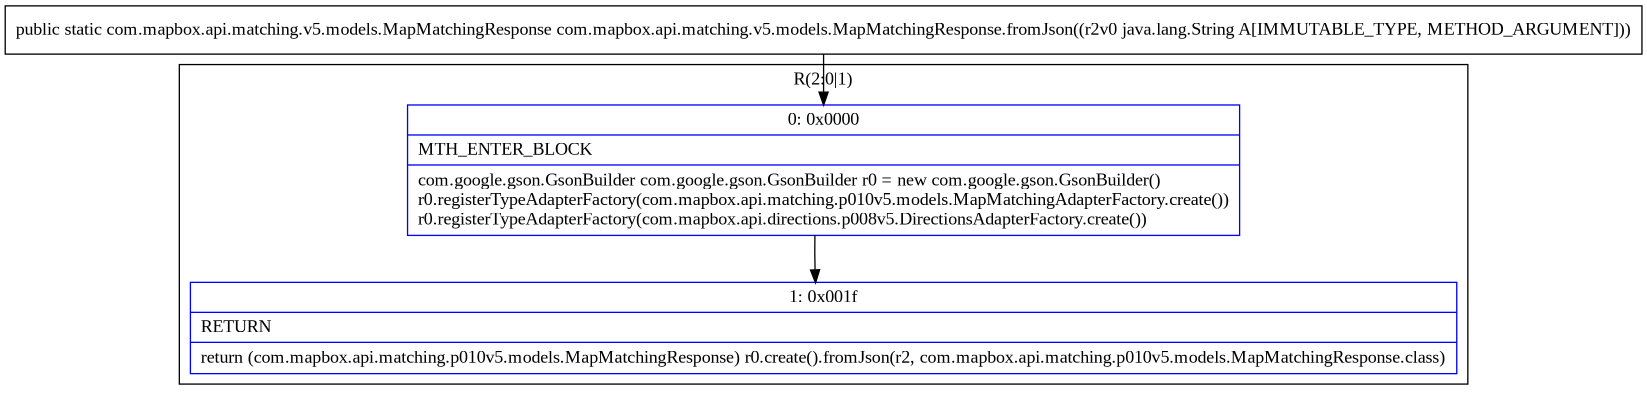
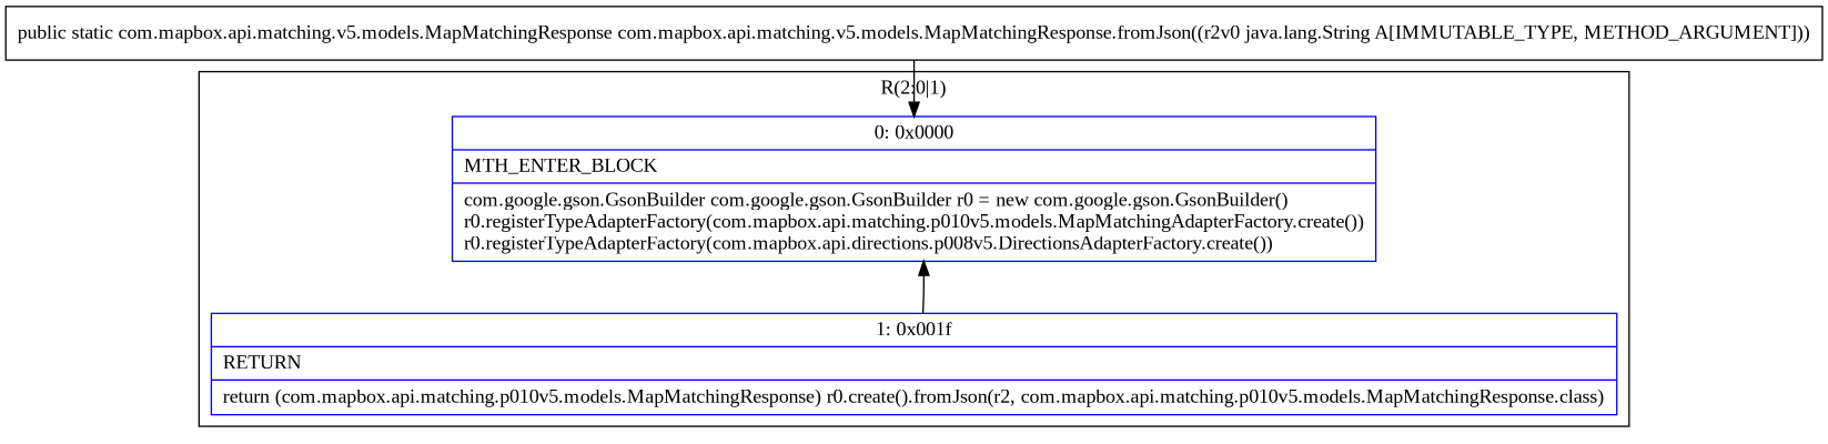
  digraph {
    fontname="Liberation Serif"
    node [color=blue shape=record fontname="Liberation Serif"]
    edge [fontname="Liberation Serif"]
    n1 [label="{0\:\ 0x0000|MTH_ENTER_BLOCK\l|com.google.gson.GsonBuilder com.google.gson.GsonBuilder r0 = new com.google.gson.GsonBuilder()\lr0.registerTypeAdapterFactory(com.mapbox.api.matching.p010v5.models.MapMatchingAdapterFactory.create())\lr0.registerTypeAdapterFactory(com.mapbox.api.directions.p008v5.DirectionsAdapterFactory.create())\l}"]
    n2 [label="{1\:\ 0x001f|RETURN\l|return (com.mapbox.api.matching.p010v5.models.MapMatchingResponse) r0.create().fromJson(r2, com.mapbox.api.matching.p010v5.models.MapMatchingResponse.class)\l}"]
    n3 [label="{public static com.mapbox.api.matching.v5.models.MapMatchingResponse com.mapbox.api.matching.v5.models.MapMatchingResponse.fromJson((r2v0 java.lang.String A[IMMUTABLE_TYPE, METHOD_ARGUMENT])) }" color=""]
    subgraph cluster_1 {
      label="R(2:0|1)"
      n1
      n2
    }
-   n1 -> n2
+   n2 -> n1
    n3 -> n1
  }
